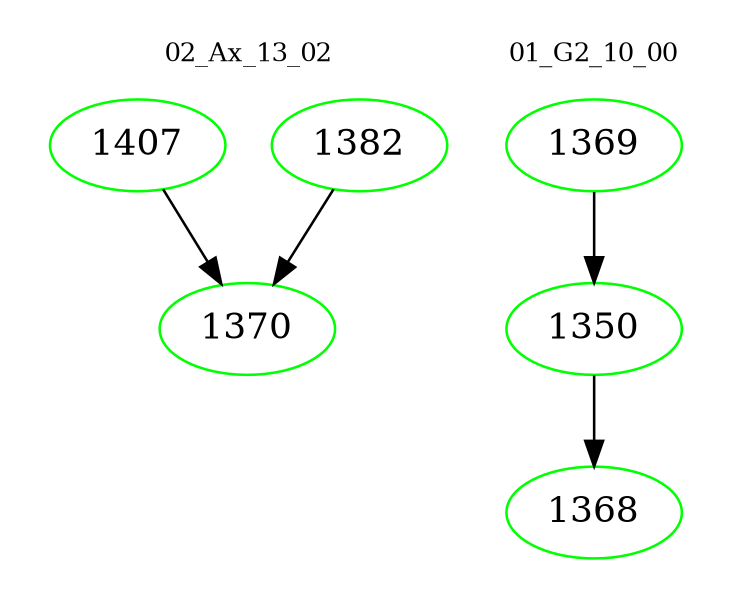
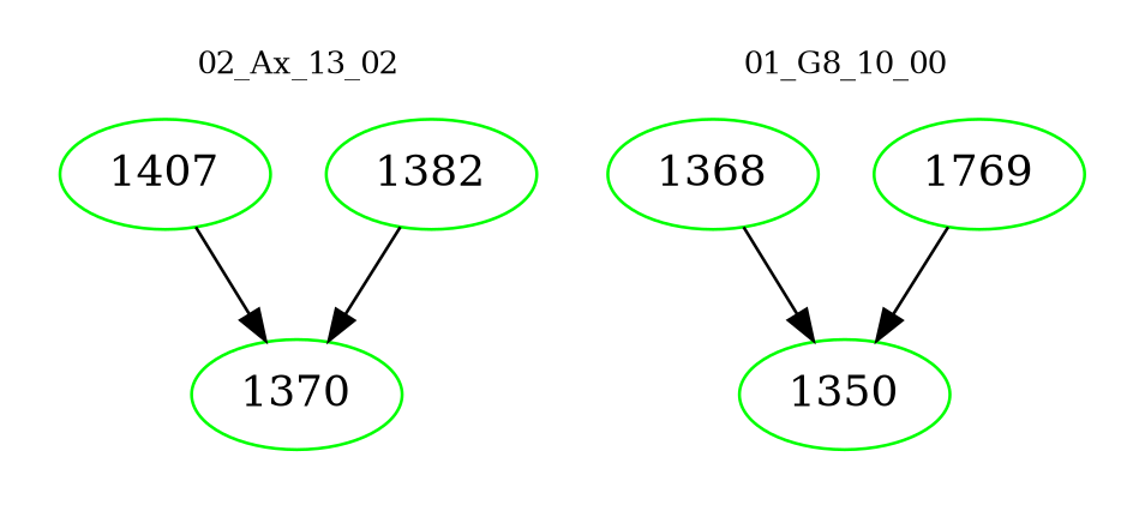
  digraph {
    node [color=green]
    edge [color=black]
    n1 [label=1382]
    n2 [label=1370]
    n3 [label=1407]
-   n4 [label=1369]
+   n4 [label=1769]
    n5 [label=1350]
    n6 [label=1368]
    subgraph cluster_1 {
      color=white
      fontsize=10
      label="02_Ax_13_02"
      n1
      n2
      n3
    }
    subgraph cluster_2 {
      color=white
      fontsize=10
-     label="01_G2_10_00"
+     label="01_G8_10_00"
      n4
      n5
      n6
    }
    n1 -> n2
    n3 -> n2
    n4 -> n5
-   n5 -> n6
+   n6 -> n5
  }
